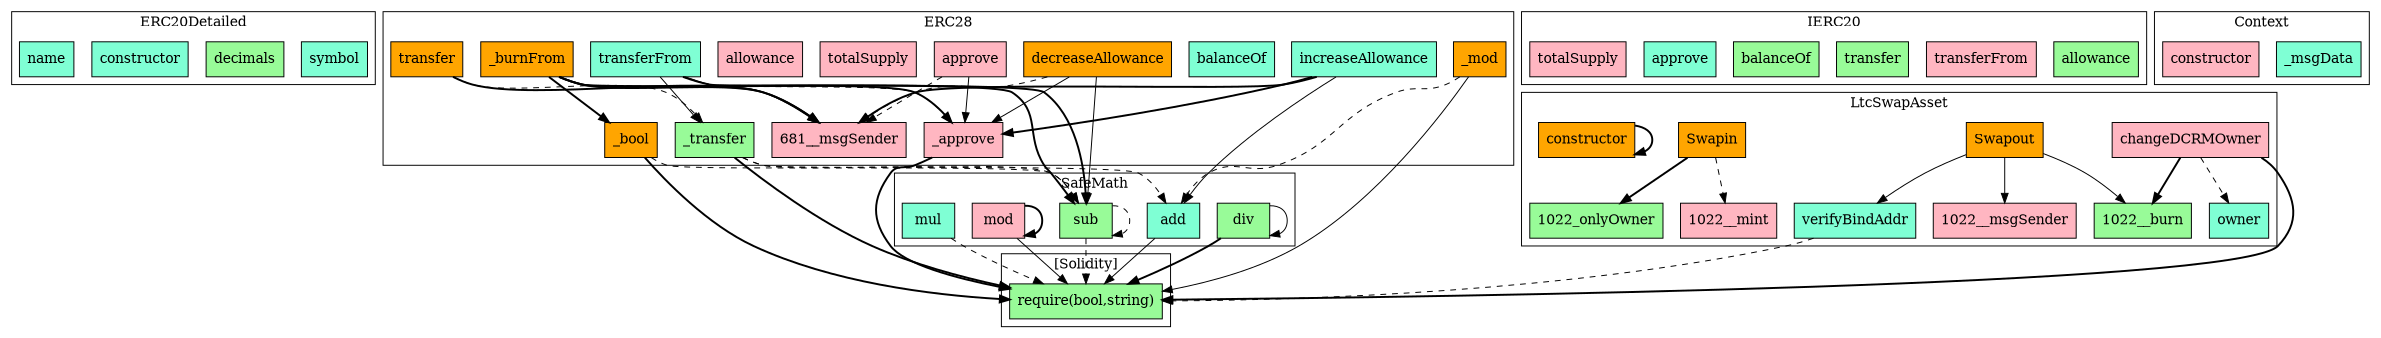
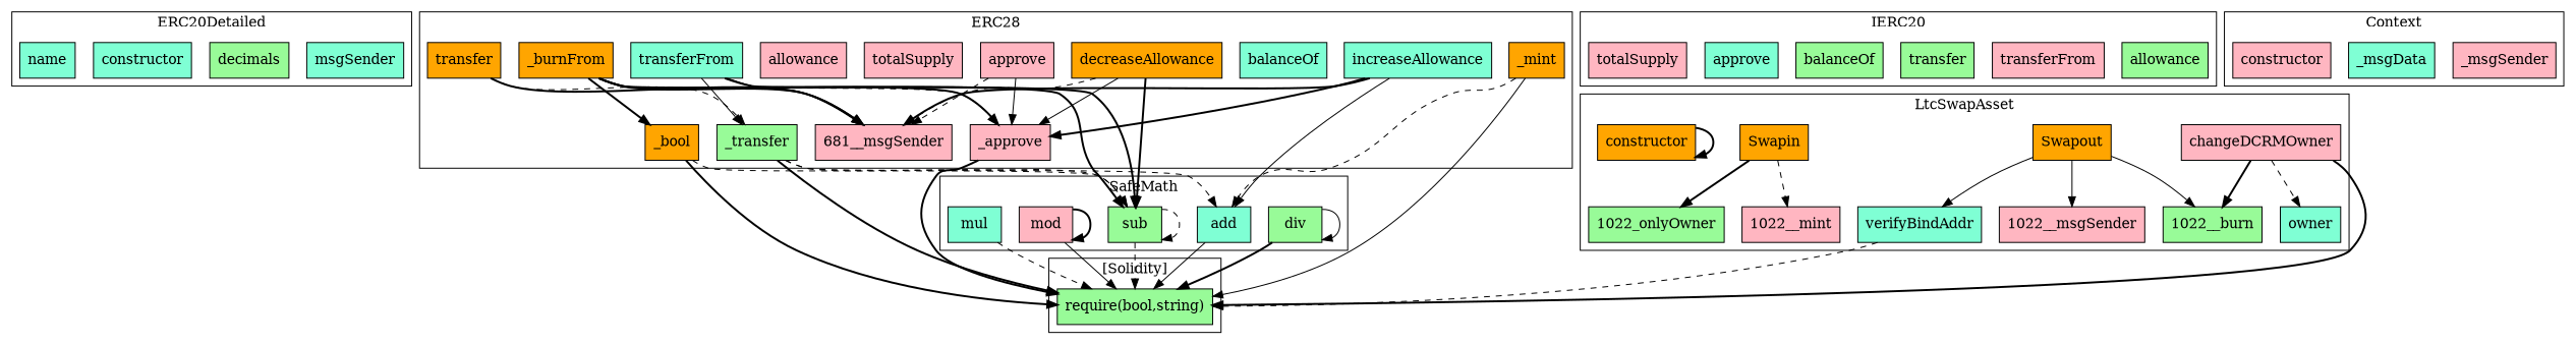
  strict digraph {
    rankdir=TB
    node [fillcolor=lightpink shape=box style=filled]
    edge [style=bold]
-   n1 [fillcolor=aquamarine label=symbol]
+   n1 [fillcolor=aquamarine label=msgSender]
    n2 [fillcolor=palegreen label=decimals]
    n3 [fillcolor=aquamarine label=constructor]
    n4 [fillcolor=aquamarine label=name]
    n5 [fillcolor=orange label=_bool]
    n6 [fillcolor=palegreen label=_transfer]
    n7 [fillcolor=orange label=decreaseAllowance]
    n8 [label=_approve]
    "681__msgSender"
    n10 [label=approve]
    n11 [fillcolor=aquamarine label=balanceOf]
-   n12 [fillcolor=orange label=_mod]
+   n12 [fillcolor=orange label=_mint]
    n13 [fillcolor=aquamarine label=increaseAllowance]
    n14 [label=totalSupply]
    n15 [label=allowance]
    n16 [fillcolor=orange label=transfer]
    n17 [fillcolor=orange label=_burnFrom]
    n18 [fillcolor=aquamarine label=transferFrom]
    n19 [fillcolor=palegreen label=sub]
    n20 [label=mod]
    n21 [fillcolor=aquamarine label=mul]
    n22 [fillcolor=palegreen label=div]
    n23 [fillcolor=aquamarine label=add]
    n24 [fillcolor=palegreen label=allowance]
    n25 [label=transferFrom]
    n26 [fillcolor=palegreen label=transfer]
    n27 [fillcolor=palegreen label=balanceOf]
    n28 [fillcolor=aquamarine label=approve]
    n29 [label=totalSupply]
+   n30 [label=_msgSender]
    n31 [fillcolor=aquamarine label=_msgData]
    n32 [label=constructor]
    n33 [label=changeDCRMOwner]
    n34 [fillcolor=aquamarine label=owner]
    "1022_onlyOwner" [fillcolor=palegreen]
    n36 [fillcolor=orange label=Swapout]
    n37 [fillcolor=aquamarine label=verifyBindAddr]
    "1022__msgSender"
    "1022__burn" [fillcolor=palegreen]
    n40 [fillcolor=orange label=Swapin]
    "1022__mint"
    n42 [fillcolor=orange label=constructor]
    "require(bool,string)" [fillcolor=palegreen]
    subgraph cluster_1 {
      label=ERC20Detailed
      n1
      n2
      n3
      n4
    }
    subgraph cluster_2 {
      label=ERC28
      n5
      n6
      n7
      n8
      "681__msgSender"
      n10
      n11
      n12
      n13
      n14
      n15
      n16
      n17
      n18
    }
    subgraph cluster_3 {
      label=SafeMath
      n19
      n20
      n21
      n22
      n23
    }
    subgraph cluster_4 {
      label=IERC20
      n24
      n25
      n26
      n27
      n28
      n29
    }
    subgraph cluster_5 {
      label=Context
+     n30
      n31
      n32
    }
    subgraph cluster_6 {
      label=LtcSwapAsset
      n33
      n34
      "1022_onlyOwner"
      n36
      n37
      "1022__msgSender"
      "1022__burn"
      n40
      "1022__mint"
      n42
    }
    subgraph cluster_7 {
      label="[Solidity]"
      "require(bool,string)"
    }
    n5 -> n19 [style=dashed]
    n5 -> "require(bool,string)"
    n6 -> n19 [style=dashed]
    n6 -> n23 [style=dashed]
    n6 -> "require(bool,string)"
    n7 -> n8 [style=solid]
    n7 -> "681__msgSender" [style=dashed]
-   n7 -> n19 [style=solid]
+   n7 -> n19
    n8 -> "require(bool,string)"
    n10 -> n8 [style=solid]
    n10 -> "681__msgSender" [style=dashed]
    n12 -> n23 [style=dashed]
    n12 -> "require(bool,string)" [style=solid]
    n13 -> n8
    n13 -> "681__msgSender"
    n13 -> n23 [style=solid]
    n16 -> n6 [style=dashed]
    n16 -> "681__msgSender"
    n17 -> n5
    n17 -> n8
    n17 -> "681__msgSender"
    n17 -> n19
    n18 -> n6 [style=solid]
    n18 -> n8 [style=dashed]
    n18 -> "681__msgSender" [style=solid]
    n18 -> n19
    n19 -> n19 [style=dashed]
    n19 -> "require(bool,string)" [style=dashed]
    n20 -> n20
    n20 -> "require(bool,string)" [style=solid]
    n21 -> "require(bool,string)" [style=dashed]
    n22 -> n22 [style=solid]
    n22 -> "require(bool,string)"
    n23 -> "require(bool,string)" [style=solid]
    n33 -> n34 [style=dashed]
    n33 -> "1022__burn"
    n33 -> "require(bool,string)"
    n36 -> n37 [style=solid]
    n36 -> "1022__msgSender" [style=solid]
    n36 -> "1022__burn" [style=solid]
    n37 -> "require(bool,string)" [style=dashed]
    n40 -> "1022_onlyOwner"
    n40 -> "1022__mint" [style=dashed]
    n42 -> n42
  }
